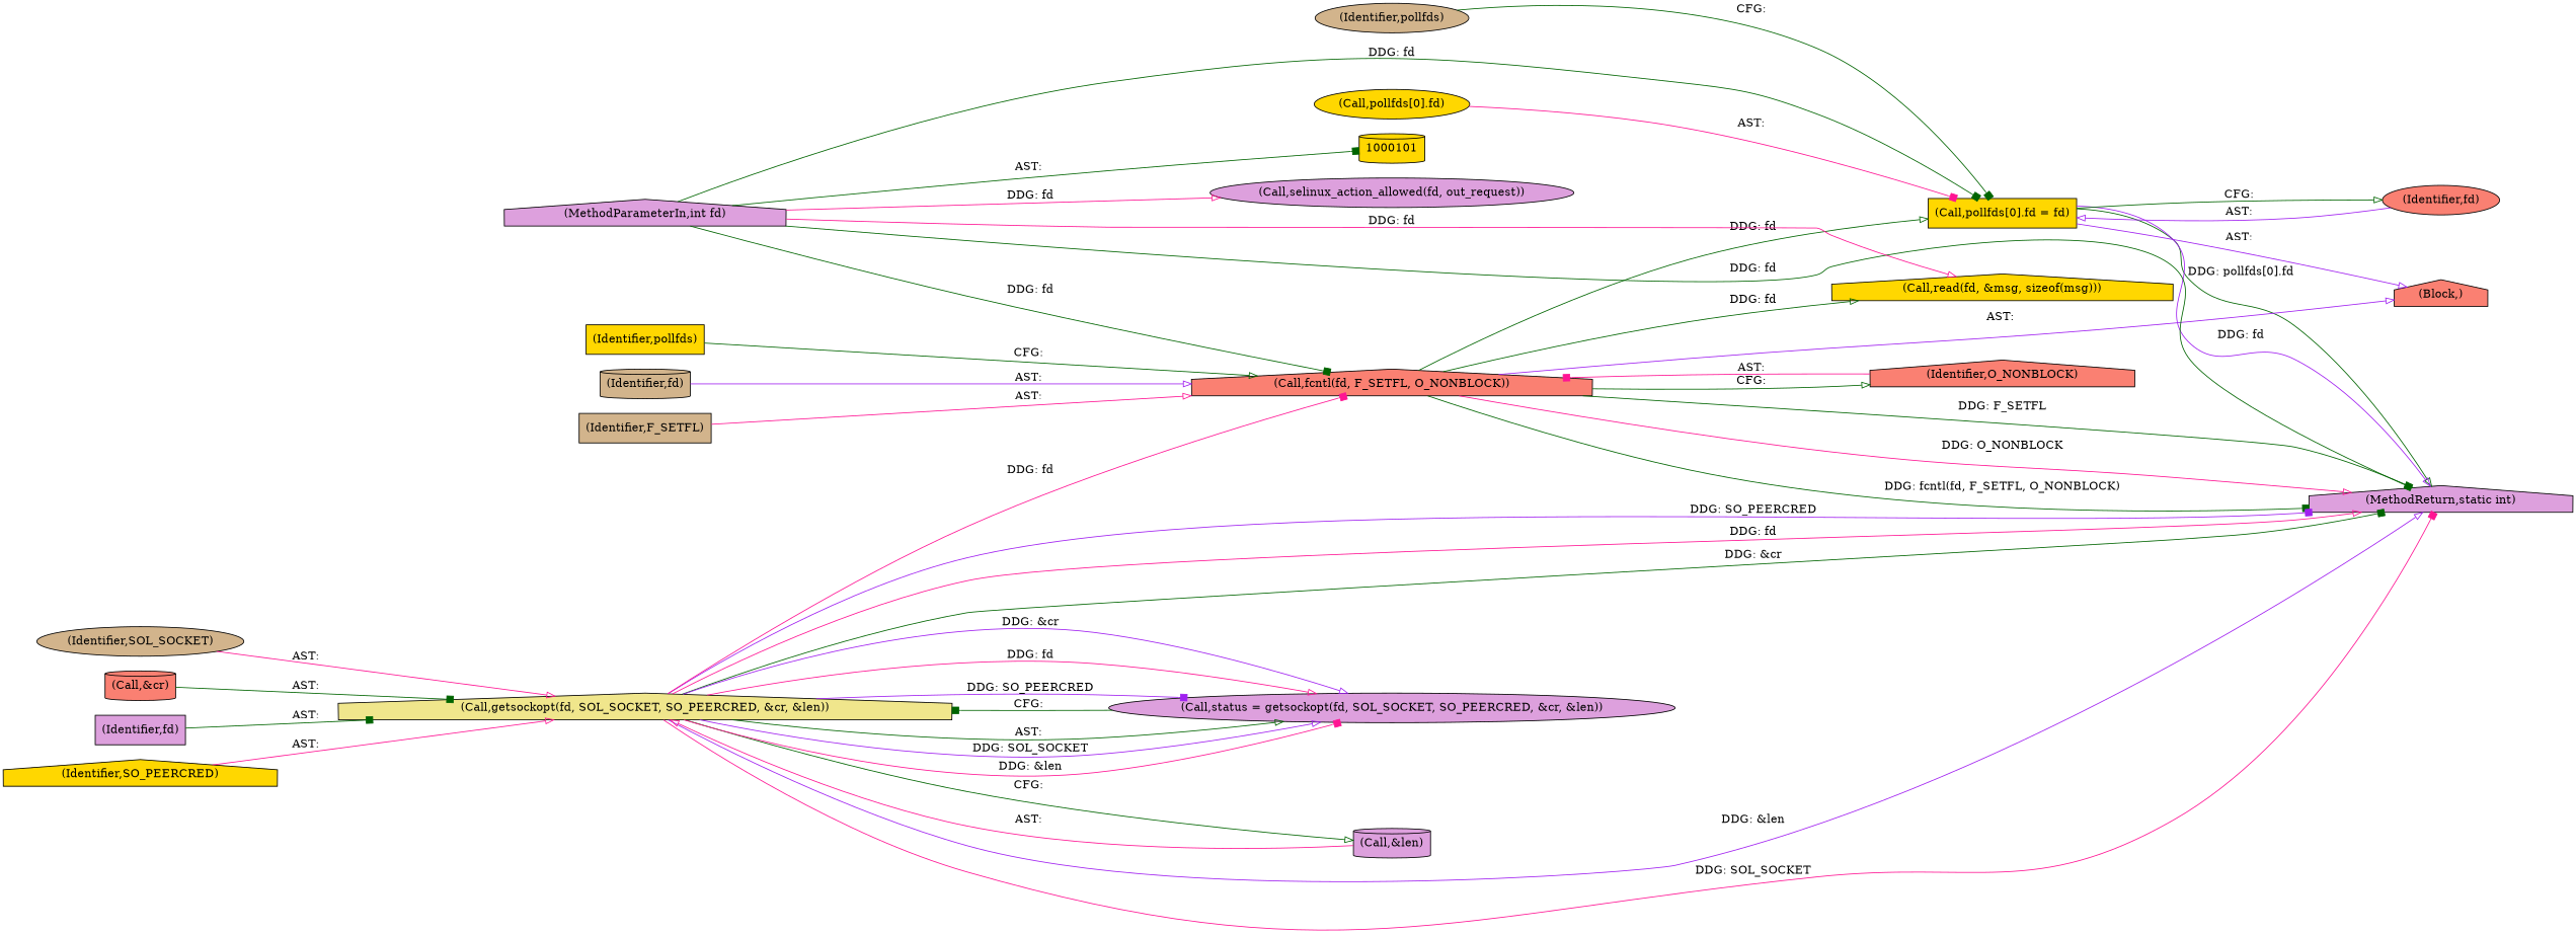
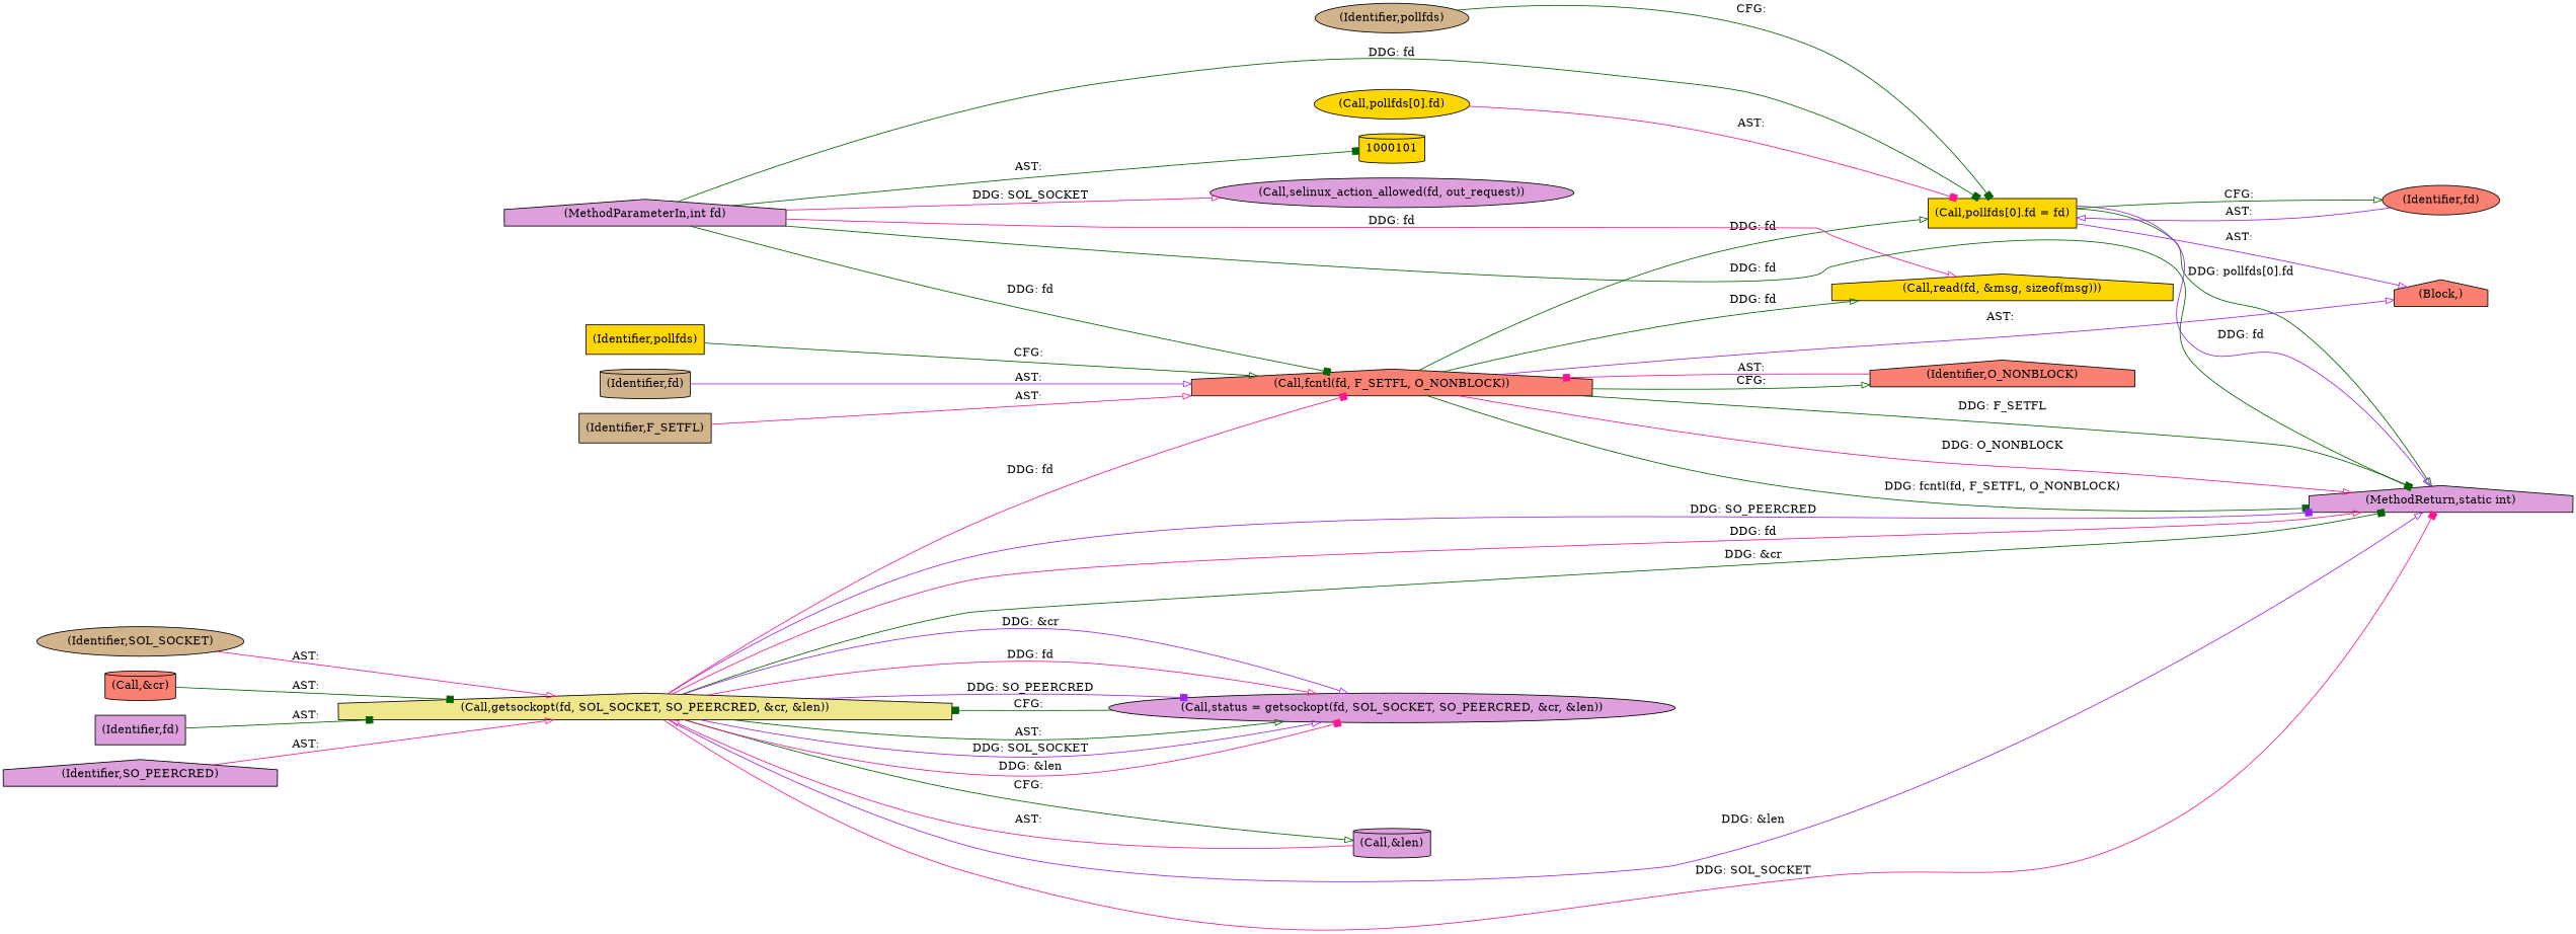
  digraph {
    rankdir=LR
    node [fillcolor=plum shape=house style=filled]
    edge [arrowhead=onormal color=darkgreen]
    n1 [fillcolor=gold label="(Call,pollfds[0].fd = fd)" shape=box]
    n2 [label="(MethodReturn,static int)"]
    n3 [fillcolor=salmon label="(Identifier,fd)" shape=ellipse]
    n4 [fillcolor=salmon label="(Block,)"]
    n5 [fillcolor=salmon label="(Call,fcntl(fd, F_SETFL, O_NONBLOCK))"]
    n6 [fillcolor=salmon label="(Identifier,O_NONBLOCK)"]
    n7 [fillcolor=gold label="(Call,read(fd, &msg, sizeof(msg)))"]
    n8 [fillcolor=khaki label="(Call,getsockopt(fd, SOL_SOCKET, SO_PEERCRED, &cr, &len))"]
    n9 [label="(Call,&len)" shape=cylinder]
    n10 [label="(Call,status = getsockopt(fd, SOL_SOCKET, SO_PEERCRED, &cr, &len))" shape=ellipse]
    n11 [label="(MethodParameterIn,int fd)"]
    n12 [label="(Call,selinux_action_allowed(fd, out_request))" shape=ellipse]
    1000101 [fillcolor=gold shape=cylinder]
    n14 [fillcolor=tan label="(Identifier,SOL_SOCKET)" shape=ellipse]
    n15 [fillcolor=salmon label="(Call,&cr)" shape=cylinder]
    n16 [label="(Identifier,fd)" shape=box]
    n17 [fillcolor=gold label="(Call,pollfds[0].fd)" shape=ellipse]
    n18 [fillcolor=gold label="(Identifier,pollfds)" shape=box]
-   n19 [fillcolor=gold label="(Identifier,SO_PEERCRED)"]
+   n19 [label="(Identifier,SO_PEERCRED)"]
    n20 [fillcolor=tan label="(Identifier,fd)" shape=cylinder]
    n21 [fillcolor=tan label="(Identifier,pollfds)" shape=ellipse]
    n22 [fillcolor=tan label="(Identifier,F_SETFL)" shape=box]
    n1 -> n2 [label="DDG: pollfds[0].fd"]
    n1 -> n2 [color=purple label="DDG: fd"]
    n1 -> n3 [label="CFG: "]
    n1 -> n4 [color=purple label="AST: "]
    n3 -> n1 [color=purple label="AST: "]
    n5 -> n1 [label="DDG: fd"]
    n5 -> n2 [arrowhead=box label="DDG: fcntl(fd, F_SETFL, O_NONBLOCK)"]
    n5 -> n2 [label="DDG: F_SETFL"]
    n5 -> n2 [color=deeppink label="DDG: O_NONBLOCK"]
    n5 -> n4 [color=purple label="AST: "]
    n5 -> n6 [label="CFG: "]
    n5 -> n7 [label="DDG: fd"]
    n6 -> n5 [arrowhead=box color=deeppink label="AST: "]
    n8 -> n2 [arrowhead=box color=purple label="DDG: SO_PEERCRED"]
    n8 -> n2 [color=deeppink label="DDG: fd"]
    n8 -> n2 [arrowhead=box label="DDG: &cr"]
    n8 -> n2 [color=purple label="DDG: &len"]
    n8 -> n2 [arrowhead=box color=deeppink label="DDG: SOL_SOCKET"]
    n8 -> n5 [arrowhead=box color=deeppink label="DDG: fd"]
    n8 -> n9 [label="CFG: "]
    n8 -> n10 [label="AST: "]
    n8 -> n10 [color=purple label="DDG: SOL_SOCKET"]
    n8 -> n10 [arrowhead=box color=deeppink label="DDG: &len"]
    n8 -> n10 [color=purple label="DDG: &cr"]
    n8 -> n10 [color=deeppink label="DDG: fd"]
    n8 -> n10 [arrowhead=box color=purple label="DDG: SO_PEERCRED"]
    n9 -> n8 [color=deeppink label="AST: "]
    n10 -> n8 [arrowhead=box label="CFG: "]
    n11 -> n1 [arrowhead=box label="DDG: fd"]
    n11 -> n2 [arrowhead=box label="DDG: fd"]
    n11 -> n5 [arrowhead=box label="DDG: fd"]
    n11 -> n7 [color=deeppink label="DDG: fd"]
-   n11 -> n12 [color=deeppink label="DDG: fd"]
+   n11 -> n12 [color=deeppink label="DDG: SOL_SOCKET"]
    n11 -> 1000101 [arrowhead=box label="AST: "]
    n14 -> n8 [color=deeppink label="AST: "]
    n15 -> n8 [arrowhead=box label="AST: "]
    n16 -> n8 [arrowhead=box label="AST: "]
    n17 -> n1 [arrowhead=box color=deeppink label="AST: "]
    n18 -> n5 [label="CFG: "]
    n19 -> n8 [color=deeppink label="AST: "]
    n20 -> n5 [color=purple label="AST: "]
    n21 -> n1 [arrowhead=box label="CFG: "]
    n22 -> n5 [color=deeppink label="AST: "]
  }
